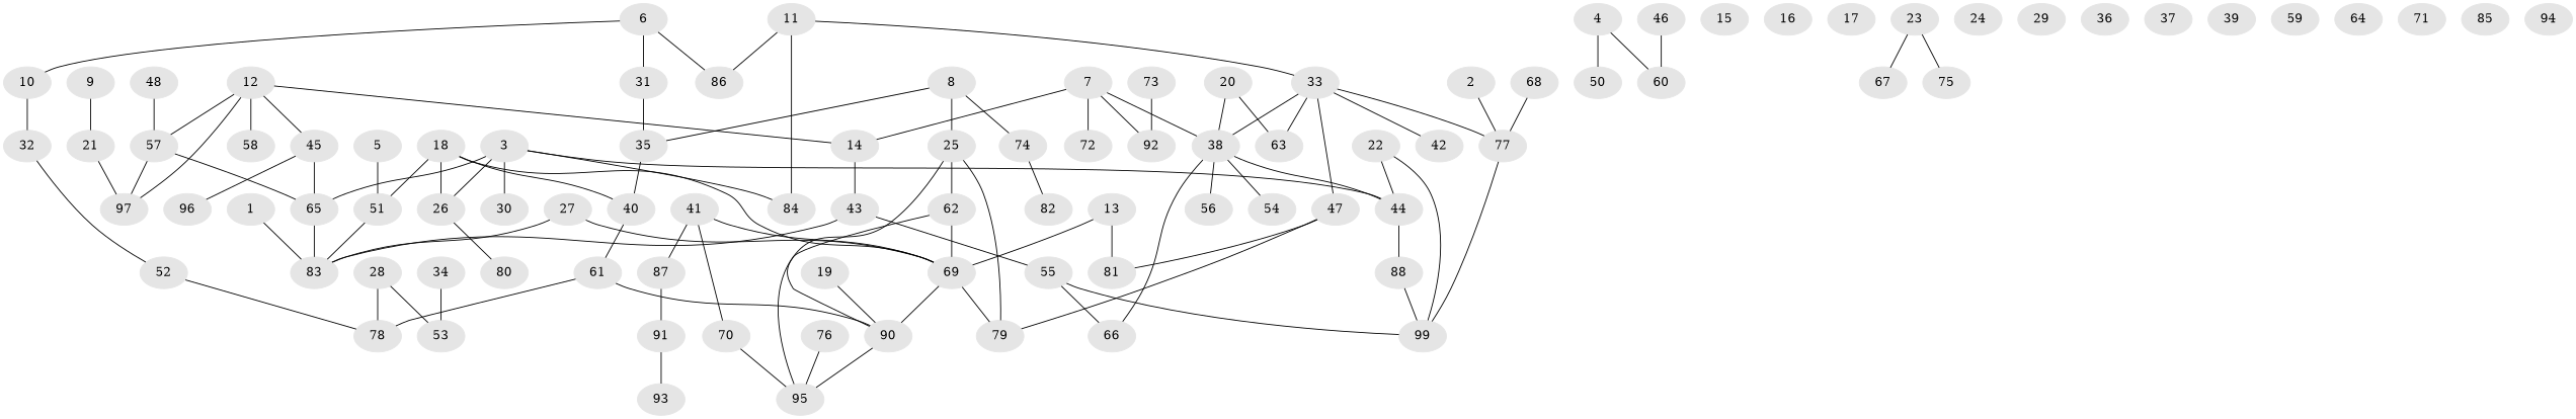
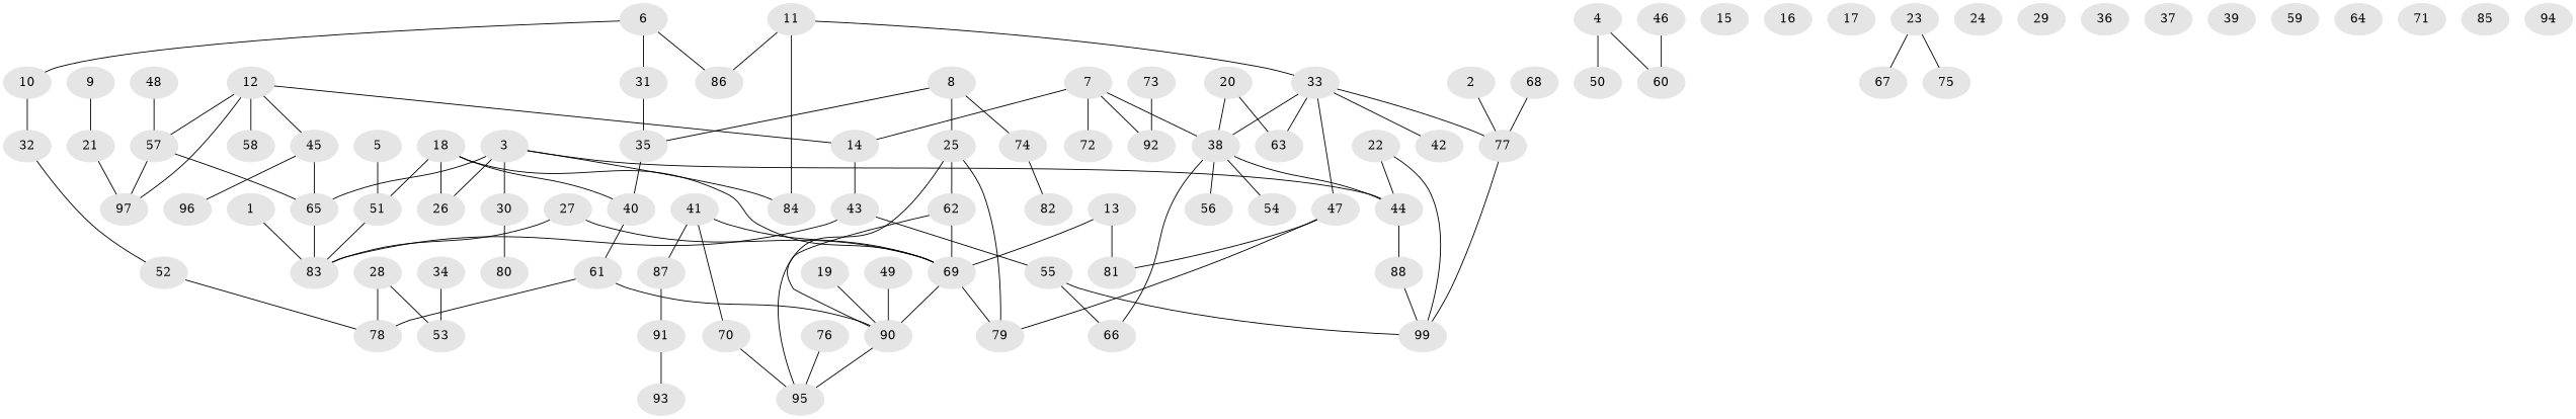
  graph {
    node [color=gray90 style=filled]
    1
    83
    2
    77
    n5 [label=99]
    3
    26
    30
    44
    65
    84
    80
    88
    4
    50
    60
    5
    51
    6
    10
    31
    86
    32
    35
    7
    14
    38
    72
    92
    43
    54
    56
    66
    8
    25
    74
    90
    62
    79
    40
    82
    9
    21
    97
    52
    11
    33
    63
    42
    47
    12
    45
    57
    58
    96
    13
    69
    81
    55
    15
    16
    17
    18
    61
    19
    95
    20
    22
    23
    67
    75
    24
    27
    28
    53
    78
    29
    34
    36
    37
    39
    41
    70
    87
    91
    46
    48
+   49
    59
    64
    68
    71
    73
    76
    85
    93
    94
    1 -- 83
    2 -- 77
    77 -- n5
    3 -- 26
    3 -- 30
    3 -- 44
    3 -- 65
    3 -- 84
-   26 -- 80
+   30 -- 80
    44 -- 88
    65 -- 83
    88 -- n5
    4 -- 50
    4 -- 60
    5 -- 51
    51 -- 83
    6 -- 10
    6 -- 31
    6 -- 86
    10 -- 32
    31 -- 35
    32 -- 52
    35 -- 40
    7 -- 14
    7 -- 38
    7 -- 72
    7 -- 92
    14 -- 43
    38 -- 44
    38 -- 54
    38 -- 56
    38 -- 66
    43 -- 83
    43 -- 55
    8 -- 35
    8 -- 25
    8 -- 74
    25 -- 90
    25 -- 62
    25 -- 79
    74 -- 82
    90 -- 95
    62 -- 69
    62 -- 95
    40 -- 61
    9 -- 21
    21 -- 97
    52 -- 78
    11 -- 84
    11 -- 86
    11 -- 33
    33 -- 77
    33 -- 38
    33 -- 63
    33 -- 42
    33 -- 47
    47 -- 79
    47 -- 81
    12 -- 14
    12 -- 97
    12 -- 45
    12 -- 57
    12 -- 58
    45 -- 65
    45 -- 96
    57 -- 65
    57 -- 97
    13 -- 69
    13 -- 81
    69 -- 90
    69 -- 79
    55 -- n5
    55 -- 66
    18 -- 26
    18 -- 51
    18 -- 40
    18 -- 69
    61 -- 90
    61 -- 78
    19 -- 90
    20 -- 38
    20 -- 63
    22 -- n5
    22 -- 44
    23 -- 67
    23 -- 75
    27 -- 83
    27 -- 69
    28 -- 53
    28 -- 78
    34 -- 53
    41 -- 69
    41 -- 70
    41 -- 87
    70 -- 95
    87 -- 91
    91 -- 93
    46 -- 60
    48 -- 57
+   49 -- 90
    68 -- 77
    73 -- 92
    76 -- 95
  }
